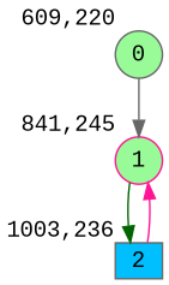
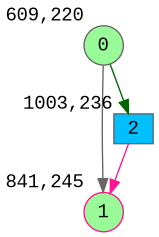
  digraph {
    bgcolor=white
    fontname="Liberation Mono"
    node [color=gray40 fillcolor=palegreen fixedsize=true fontname="Liberation Mono" shape=circle style=filled]
    edge [fontname="Liberation Mono"]
    0 [height=0.3 width=0.4 xlabel="609,220"]
    1 [color=deeppink height=0.3 width=0.4 xlabel="841,245"]
    2 [fillcolor=deepskyblue height=0.3 shape=box width=0.4 xlabel="1003,236"]
    0 -> 1 [color=gray40]
-   1 -> 2 [color=darkgreen]
+   0 -> 2 [color=darkgreen]
    2 -> 1 [color=deeppink]
  }
